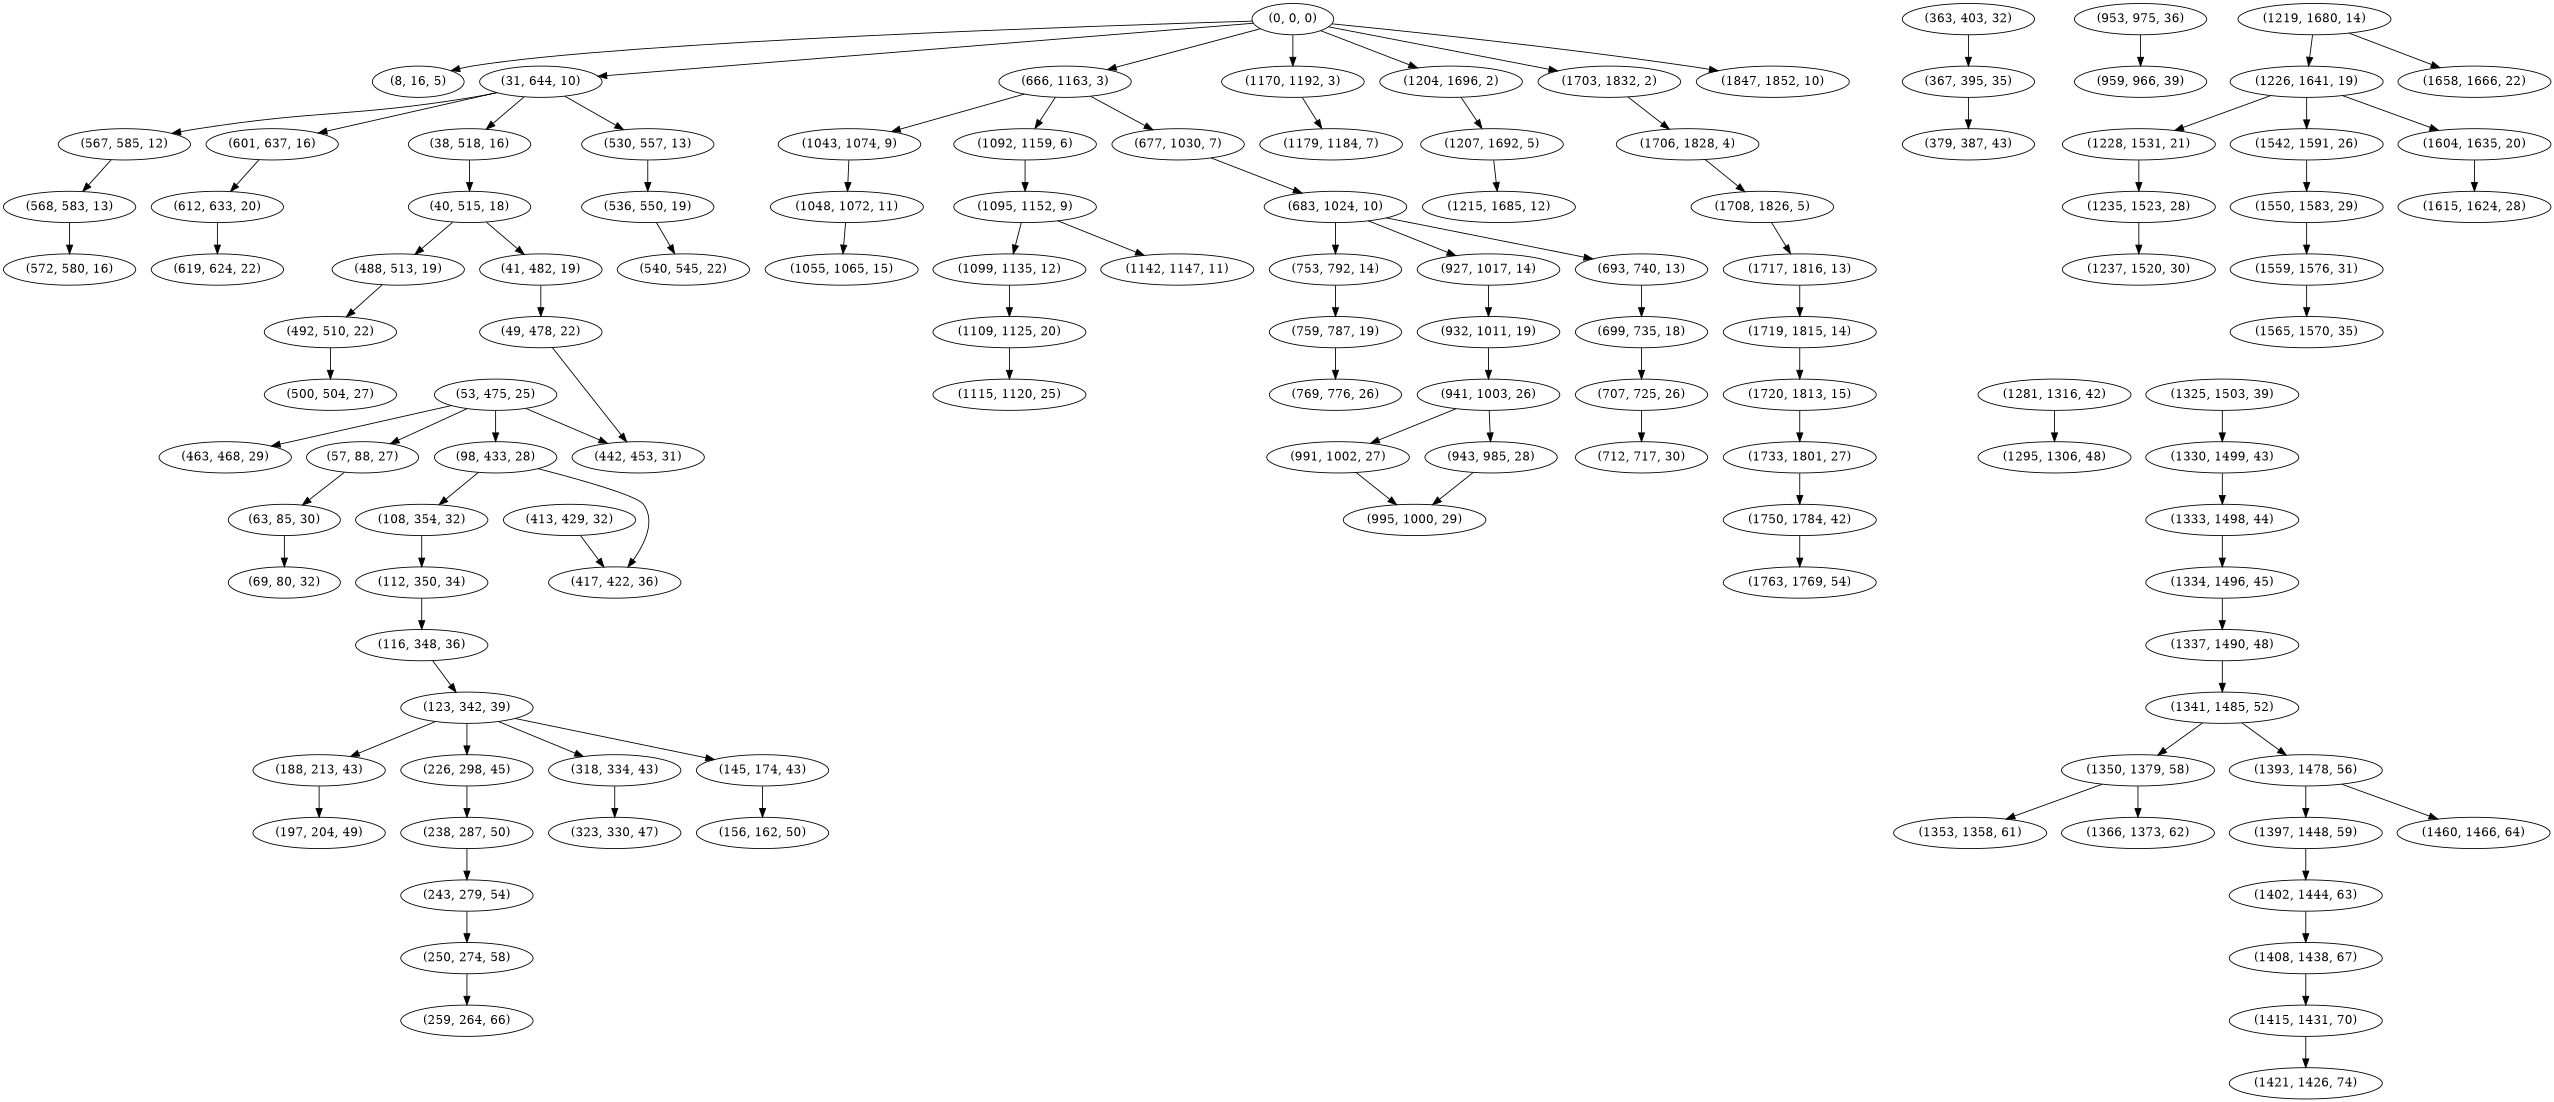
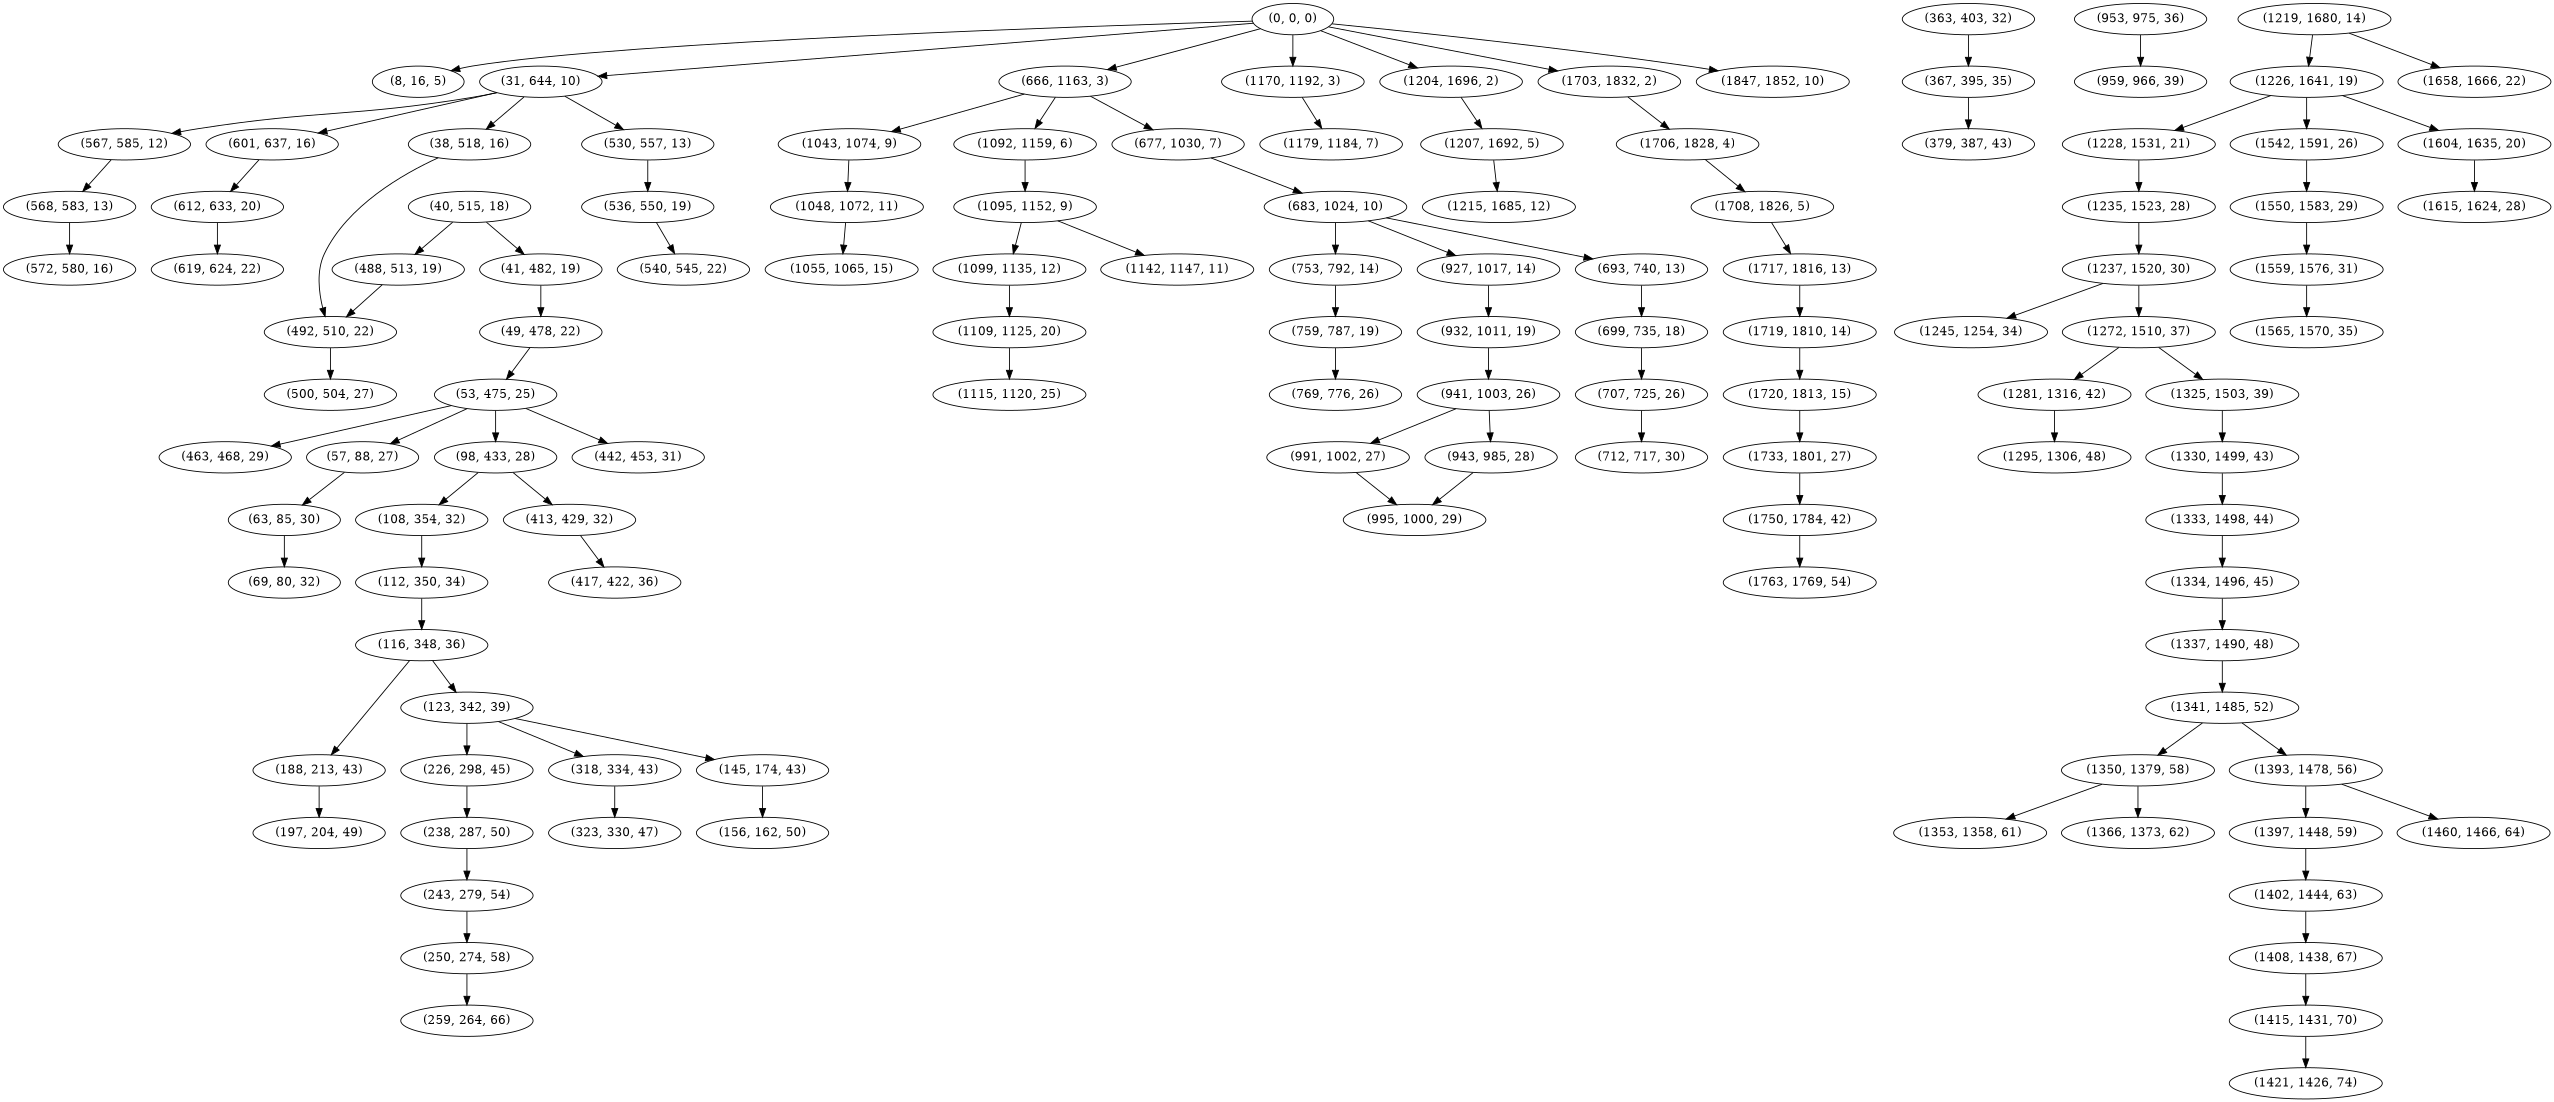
  digraph {
    "(0, 0, 0)"
    "(8, 16, 5)"
    "(31, 644, 10)"
    "(666, 1163, 3)"
    "(1170, 1192, 3)"
    "(1204, 1696, 2)"
    "(1703, 1832, 2)"
    "(1847, 1852, 10)"
    "(38, 518, 16)"
    "(530, 557, 13)"
    "(567, 585, 12)"
    "(601, 637, 16)"
    "(677, 1030, 7)"
    "(1043, 1074, 9)"
    "(1092, 1159, 6)"
    "(1179, 1184, 7)"
    "(1207, 1692, 5)"
    "(1706, 1828, 4)"
    "(40, 515, 18)"
    "(536, 550, 19)"
    "(568, 583, 13)"
    "(612, 633, 20)"
    "(41, 482, 19)"
    "(488, 513, 19)"
    "(49, 478, 22)"
    "(492, 510, 22)"
    "(53, 475, 25)"
    "(57, 88, 27)"
    "(98, 433, 28)"
    "(442, 453, 31)"
    "(463, 468, 29)"
    "(63, 85, 30)"
    "(108, 354, 32)"
    "(413, 429, 32)"
    "(69, 80, 32)"
    "(112, 350, 34)"
    "(417, 422, 36)"
    "(116, 348, 36)"
    "(123, 342, 39)"
    "(145, 174, 43)"
    "(188, 213, 43)"
    "(226, 298, 45)"
    "(318, 334, 43)"
    "(156, 162, 50)"
    "(197, 204, 49)"
    "(238, 287, 50)"
    "(323, 330, 47)"
    "(243, 279, 54)"
    "(250, 274, 58)"
    "(259, 264, 66)"
    "(363, 403, 32)"
    "(367, 395, 35)"
    "(379, 387, 43)"
    "(500, 504, 27)"
    "(540, 545, 22)"
    "(572, 580, 16)"
    "(619, 624, 22)"
    "(683, 1024, 10)"
    "(1048, 1072, 11)"
    "(1095, 1152, 9)"
    "(693, 740, 13)"
    "(753, 792, 14)"
    "(927, 1017, 14)"
    "(699, 735, 18)"
    "(759, 787, 19)"
    "(932, 1011, 19)"
    "(707, 725, 26)"
    "(712, 717, 30)"
    "(769, 776, 26)"
    "(941, 1003, 26)"
    "(943, 985, 28)"
    "(991, 1002, 27)"
    "(995, 1000, 29)"
    "(953, 975, 36)"
    "(959, 966, 39)"
    "(1055, 1065, 15)"
    "(1099, 1135, 12)"
    "(1142, 1147, 11)"
    "(1109, 1125, 20)"
    "(1115, 1120, 25)"
    "(1215, 1685, 12)"
    "(1219, 1680, 14)"
    "(1226, 1641, 19)"
    "(1658, 1666, 22)"
    "(1228, 1531, 21)"
    "(1542, 1591, 26)"
    "(1604, 1635, 20)"
    "(1235, 1523, 28)"
    "(1550, 1583, 29)"
    "(1615, 1624, 28)"
    "(1237, 1520, 30)"
+   "(1245, 1254, 34)"
+   "(1272, 1510, 37)"
    "(1281, 1316, 42)"
    "(1325, 1503, 39)"
    n96 [label="(1295, 1306, 48)"]
    "(1330, 1499, 43)"
    "(1333, 1498, 44)"
    "(1334, 1496, 45)"
    "(1337, 1490, 48)"
    "(1341, 1485, 52)"
    "(1350, 1379, 58)"
    "(1393, 1478, 56)"
    "(1353, 1358, 61)"
    "(1366, 1373, 62)"
    "(1397, 1448, 59)"
    "(1460, 1466, 64)"
    "(1402, 1444, 63)"
    "(1408, 1438, 67)"
    "(1415, 1431, 70)"
    "(1421, 1426, 74)"
    "(1559, 1576, 31)"
    "(1565, 1570, 35)"
    "(1708, 1826, 5)"
    "(1717, 1816, 13)"
-   "(1719, 1815, 14)"
+   "(1719, 1815, 14)" [label="(1719, 1810, 14)"]
    "(1720, 1813, 15)"
    "(1733, 1801, 27)"
    "(1750, 1784, 42)"
    "(1763, 1769, 54)"
    "(0, 0, 0)" -> "(8, 16, 5)"
    "(0, 0, 0)" -> "(31, 644, 10)"
    "(0, 0, 0)" -> "(666, 1163, 3)"
    "(0, 0, 0)" -> "(1170, 1192, 3)"
    "(0, 0, 0)" -> "(1204, 1696, 2)"
    "(0, 0, 0)" -> "(1703, 1832, 2)"
    "(0, 0, 0)" -> "(1847, 1852, 10)"
    "(31, 644, 10)" -> "(38, 518, 16)"
    "(31, 644, 10)" -> "(530, 557, 13)"
    "(31, 644, 10)" -> "(567, 585, 12)"
    "(31, 644, 10)" -> "(601, 637, 16)"
    "(666, 1163, 3)" -> "(677, 1030, 7)"
    "(666, 1163, 3)" -> "(1043, 1074, 9)"
    "(666, 1163, 3)" -> "(1092, 1159, 6)"
    "(1170, 1192, 3)" -> "(1179, 1184, 7)"
    "(1204, 1696, 2)" -> "(1207, 1692, 5)"
    "(1703, 1832, 2)" -> "(1706, 1828, 4)"
-   "(38, 518, 16)" -> "(40, 515, 18)"
+   "(38, 518, 16)" -> "(492, 510, 22)"
    "(530, 557, 13)" -> "(536, 550, 19)"
    "(567, 585, 12)" -> "(568, 583, 13)"
    "(601, 637, 16)" -> "(612, 633, 20)"
    "(677, 1030, 7)" -> "(683, 1024, 10)"
    "(1043, 1074, 9)" -> "(1048, 1072, 11)"
    "(1092, 1159, 6)" -> "(1095, 1152, 9)"
    "(1207, 1692, 5)" -> "(1215, 1685, 12)"
    "(1706, 1828, 4)" -> "(1708, 1826, 5)"
    "(40, 515, 18)" -> "(41, 482, 19)"
    "(40, 515, 18)" -> "(488, 513, 19)"
    "(536, 550, 19)" -> "(540, 545, 22)"
    "(568, 583, 13)" -> "(572, 580, 16)"
    "(612, 633, 20)" -> "(619, 624, 22)"
    "(41, 482, 19)" -> "(49, 478, 22)"
    "(488, 513, 19)" -> "(492, 510, 22)"
-   "(49, 478, 22)" -> "(442, 453, 31)"
+   "(49, 478, 22)" -> "(53, 475, 25)"
    "(492, 510, 22)" -> "(500, 504, 27)"
    "(53, 475, 25)" -> "(57, 88, 27)"
    "(53, 475, 25)" -> "(98, 433, 28)"
    "(53, 475, 25)" -> "(442, 453, 31)"
    "(53, 475, 25)" -> "(463, 468, 29)"
    "(57, 88, 27)" -> "(63, 85, 30)"
    "(98, 433, 28)" -> "(108, 354, 32)"
-   "(98, 433, 28)" -> "(417, 422, 36)"
+   "(98, 433, 28)" -> "(413, 429, 32)"
    "(63, 85, 30)" -> "(69, 80, 32)"
    "(108, 354, 32)" -> "(112, 350, 34)"
    "(413, 429, 32)" -> "(417, 422, 36)"
    "(112, 350, 34)" -> "(116, 348, 36)"
    "(116, 348, 36)" -> "(123, 342, 39)"
    "(123, 342, 39)" -> "(145, 174, 43)"
-   "(123, 342, 39)" -> "(188, 213, 43)"
+   "(116, 348, 36)" -> "(188, 213, 43)"
    "(123, 342, 39)" -> "(226, 298, 45)"
    "(123, 342, 39)" -> "(318, 334, 43)"
    "(145, 174, 43)" -> "(156, 162, 50)"
    "(188, 213, 43)" -> "(197, 204, 49)"
    "(226, 298, 45)" -> "(238, 287, 50)"
    "(318, 334, 43)" -> "(323, 330, 47)"
    "(238, 287, 50)" -> "(243, 279, 54)"
    "(243, 279, 54)" -> "(250, 274, 58)"
    "(250, 274, 58)" -> "(259, 264, 66)"
    "(363, 403, 32)" -> "(367, 395, 35)"
    "(367, 395, 35)" -> "(379, 387, 43)"
    "(683, 1024, 10)" -> "(693, 740, 13)"
    "(683, 1024, 10)" -> "(753, 792, 14)"
    "(683, 1024, 10)" -> "(927, 1017, 14)"
    "(1048, 1072, 11)" -> "(1055, 1065, 15)"
    "(1095, 1152, 9)" -> "(1099, 1135, 12)"
    "(1095, 1152, 9)" -> "(1142, 1147, 11)"
    "(693, 740, 13)" -> "(699, 735, 18)"
    "(753, 792, 14)" -> "(759, 787, 19)"
    "(927, 1017, 14)" -> "(932, 1011, 19)"
    "(699, 735, 18)" -> "(707, 725, 26)"
    "(759, 787, 19)" -> "(769, 776, 26)"
    "(932, 1011, 19)" -> "(941, 1003, 26)"
    "(707, 725, 26)" -> "(712, 717, 30)"
    "(941, 1003, 26)" -> "(943, 985, 28)"
    "(941, 1003, 26)" -> "(991, 1002, 27)"
    "(943, 985, 28)" -> "(995, 1000, 29)"
    "(991, 1002, 27)" -> "(995, 1000, 29)"
    "(953, 975, 36)" -> "(959, 966, 39)"
    "(1099, 1135, 12)" -> "(1109, 1125, 20)"
    "(1109, 1125, 20)" -> "(1115, 1120, 25)"
    "(1219, 1680, 14)" -> "(1226, 1641, 19)"
    "(1219, 1680, 14)" -> "(1658, 1666, 22)"
    "(1226, 1641, 19)" -> "(1228, 1531, 21)"
    "(1226, 1641, 19)" -> "(1542, 1591, 26)"
    "(1226, 1641, 19)" -> "(1604, 1635, 20)"
    "(1228, 1531, 21)" -> "(1235, 1523, 28)"
    "(1542, 1591, 26)" -> "(1550, 1583, 29)"
    "(1604, 1635, 20)" -> "(1615, 1624, 28)"
    "(1235, 1523, 28)" -> "(1237, 1520, 30)"
    "(1550, 1583, 29)" -> "(1559, 1576, 31)"
+   "(1237, 1520, 30)" -> "(1245, 1254, 34)"
+   "(1237, 1520, 30)" -> "(1272, 1510, 37)"
+   "(1272, 1510, 37)" -> "(1281, 1316, 42)"
+   "(1272, 1510, 37)" -> "(1325, 1503, 39)"
    "(1281, 1316, 42)" -> n96
    "(1325, 1503, 39)" -> "(1330, 1499, 43)"
    "(1330, 1499, 43)" -> "(1333, 1498, 44)"
    "(1333, 1498, 44)" -> "(1334, 1496, 45)"
    "(1334, 1496, 45)" -> "(1337, 1490, 48)"
    "(1337, 1490, 48)" -> "(1341, 1485, 52)"
    "(1341, 1485, 52)" -> "(1350, 1379, 58)"
    "(1341, 1485, 52)" -> "(1393, 1478, 56)"
    "(1350, 1379, 58)" -> "(1353, 1358, 61)"
    "(1350, 1379, 58)" -> "(1366, 1373, 62)"
    "(1393, 1478, 56)" -> "(1397, 1448, 59)"
    "(1393, 1478, 56)" -> "(1460, 1466, 64)"
    "(1397, 1448, 59)" -> "(1402, 1444, 63)"
    "(1402, 1444, 63)" -> "(1408, 1438, 67)"
    "(1408, 1438, 67)" -> "(1415, 1431, 70)"
    "(1415, 1431, 70)" -> "(1421, 1426, 74)"
    "(1559, 1576, 31)" -> "(1565, 1570, 35)"
    "(1708, 1826, 5)" -> "(1717, 1816, 13)"
    "(1717, 1816, 13)" -> "(1719, 1815, 14)"
    "(1719, 1815, 14)" -> "(1720, 1813, 15)"
    "(1720, 1813, 15)" -> "(1733, 1801, 27)"
    "(1733, 1801, 27)" -> "(1750, 1784, 42)"
    "(1750, 1784, 42)" -> "(1763, 1769, 54)"
  }
